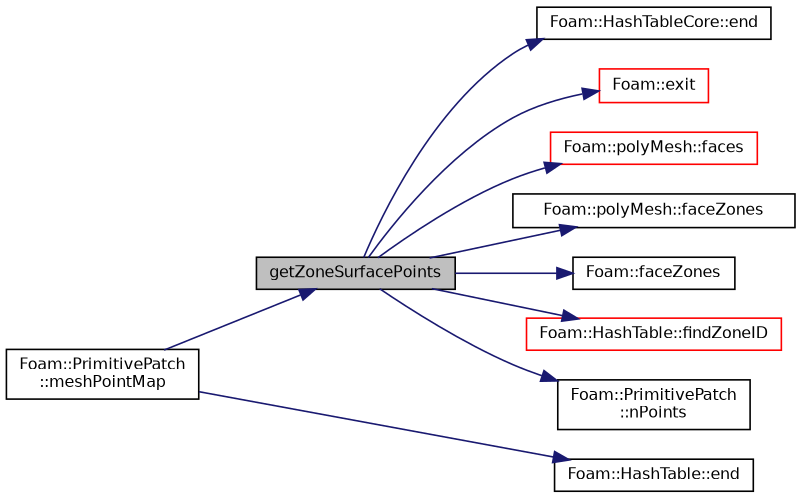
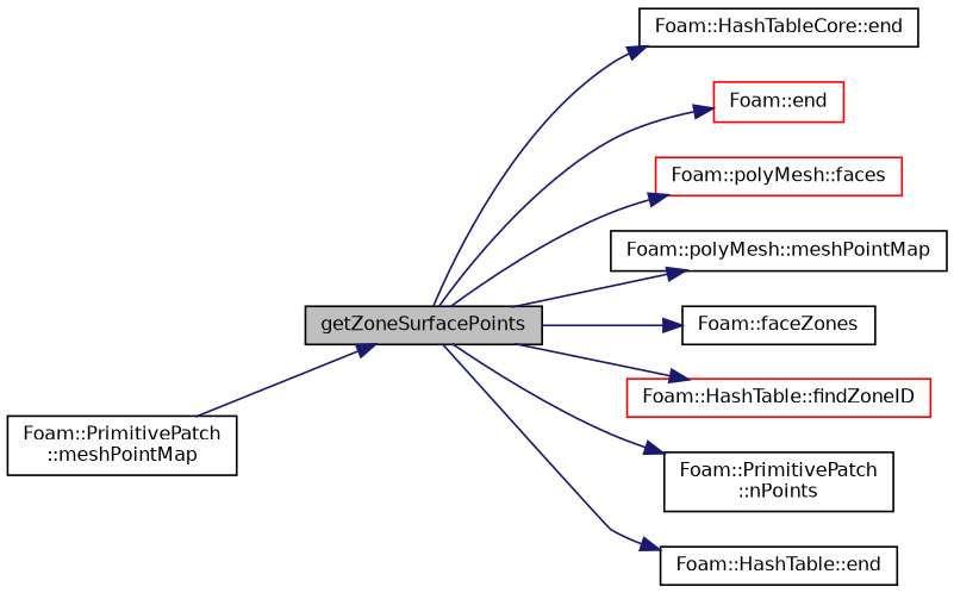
  digraph {
    rankdir=LR
    node [color=black fontname=Helvetica fontsize=10 shape=record]
    edge [color=midnightblue fontname=Helvetica fontsize=10 labelfontname=Helvetica labelfontsize=10 style=solid]
    n1 [fillcolor=grey75 fontcolor=black height=0.2 label=getZoneSurfacePoints style=filled width=0.4]
    n2 [height=0.2 label="Foam::HashTableCore::end" width=0.4]
-   n3 [color=red height=0.2 label="Foam::exit" width=0.4]
+   n3 [color=red height=0.2 label="Foam::end" width=0.4]
    n4 [color=red height=0.2 label="Foam::polyMesh::faces" width=0.4]
-   n5 [height=0.2 label="Foam::polyMesh::faceZones" width=0.4]
+   n5 [height=0.2 label="Foam::polyMesh::meshPointMap" width=0.4]
    n6 [height=0.2 label="Foam::HashTable::end" width=0.4]
    n7 [height=0.2 label="Foam::faceZones" width=0.4]
    n8 [color=red height=0.2 label="Foam::HashTable::findZoneID" width=0.4]
    n9 [height=0.2 label="Foam::PrimitivePatch\l::nPoints" width=0.4]
    n10 [height=0.2 label="Foam::PrimitivePatch\l::meshPointMap" width=0.4]
    n1 -> n2
    n1 -> n3
    n1 -> n4
    n1 -> n5
-   n10 -> n6
+   n1 -> n6
    n1 -> n7
    n1 -> n8
    n1 -> n9
    n10 -> n1
  }
